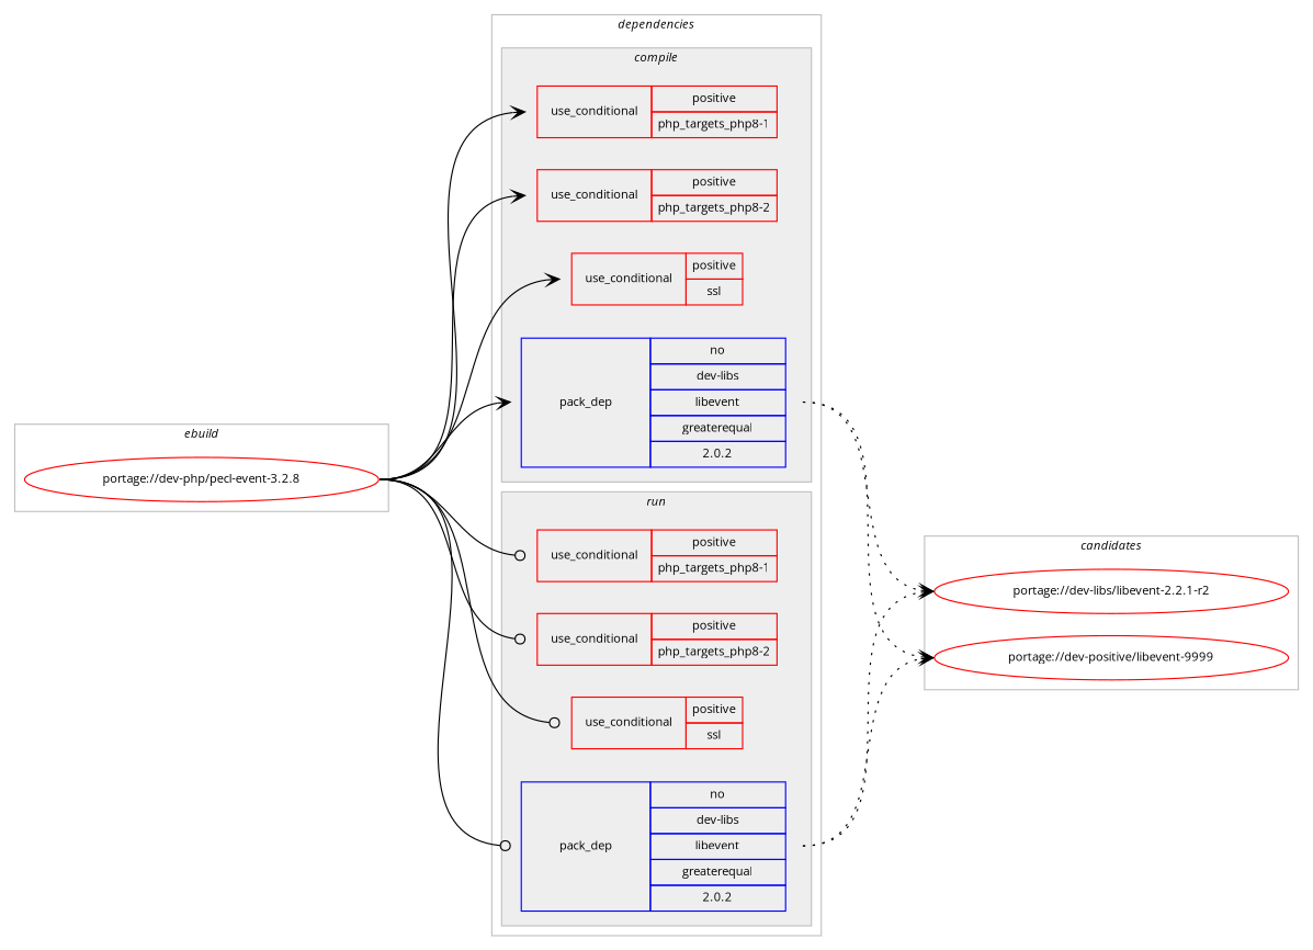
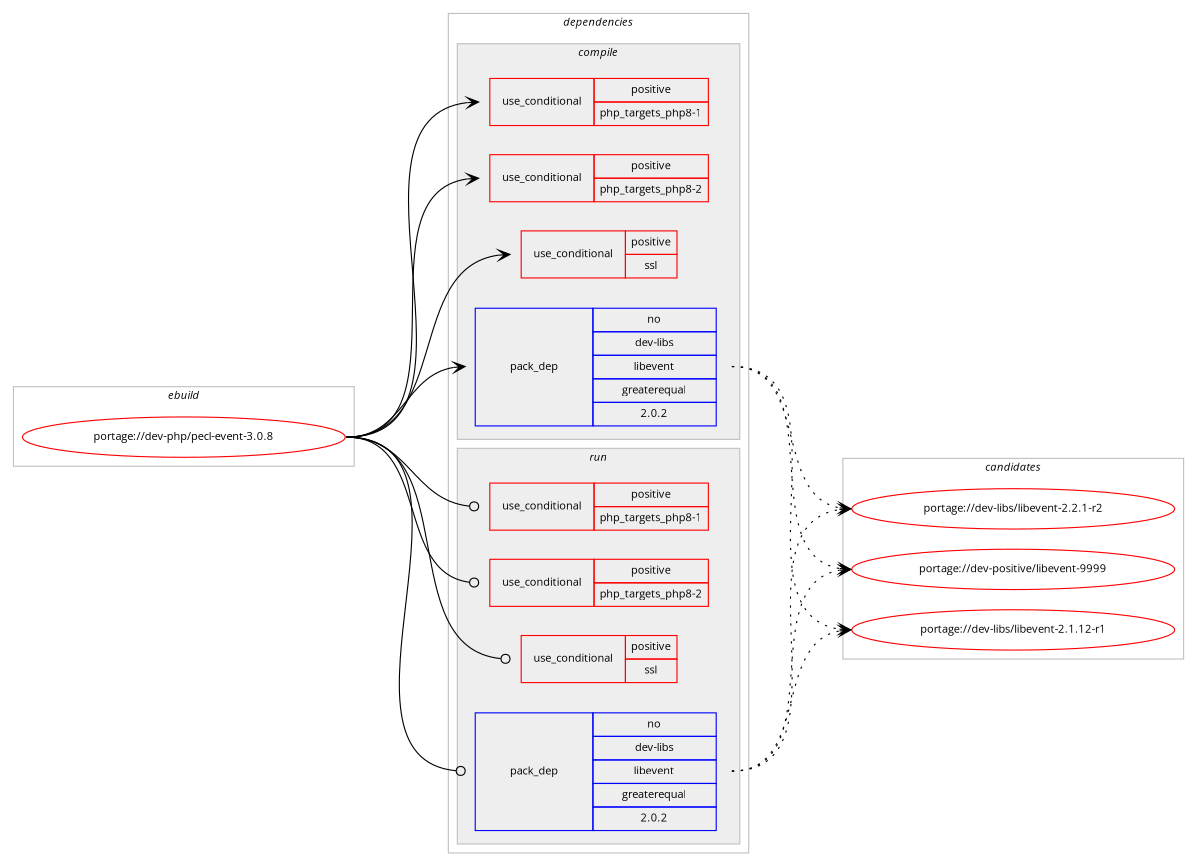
  digraph {
    compound=true
    concentrate=true
    fontname="Open Sans"
    fontsize=10
    newrank=true
    rankdir=LR
    ranksep=1.5
    node [color=red fontname="Open Sans" fontsize=10 shape=none]
    edge [arrowhead=vee fontname="Open Sans" headport=w style=solid tailport=e weight=20]
-   n1 [label="portage://dev-php/pecl-event-3.2.8" width=4 shape=""]
+   n1 [label="portage://dev-php/pecl-event-3.0.8" width=4 shape=""]
    n2 [label=<<TABLE BORDER="0" CELLBORDER="1" CELLSPACING="0" CELLPADDING="4"><TR><TD ROWSPAN="3" CELLPADDING="10">use_conditional</TD></TR><TR><TD>positive</TD></TR><TR><TD>php_targets_php8-1</TD></TR></TABLE>>]
    n3 [label=<<TABLE BORDER="0" CELLBORDER="1" CELLSPACING="0" CELLPADDING="4"><TR><TD ROWSPAN="3" CELLPADDING="10">use_conditional</TD></TR><TR><TD>positive</TD></TR><TR><TD>php_targets_php8-2</TD></TR></TABLE>>]
    n4 [label=<<TABLE BORDER="0" CELLBORDER="1" CELLSPACING="0" CELLPADDING="4"><TR><TD ROWSPAN="3" CELLPADDING="10">use_conditional</TD></TR><TR><TD>positive</TD></TR><TR><TD>ssl</TD></TR></TABLE>>]
    n5 [color=blue label=<<TABLE BORDER="0" CELLBORDER="1" CELLSPACING="0" CELLPADDING="4" WIDTH="220"><TR><TD ROWSPAN="6" CELLPADDING="30">pack_dep</TD></TR><TR><TD WIDTH="110">no</TD></TR><TR><TD>dev-libs</TD></TR><TR><TD>libevent</TD></TR><TR><TD>greaterequal</TD></TR><TR><TD>2.0.2</TD></TR></TABLE>>]
    n6 [label=<<TABLE BORDER="0" CELLBORDER="1" CELLSPACING="0" CELLPADDING="4"><TR><TD ROWSPAN="3" CELLPADDING="10">use_conditional</TD></TR><TR><TD>positive</TD></TR><TR><TD>php_targets_php8-1</TD></TR></TABLE>>]
    n7 [label=<<TABLE BORDER="0" CELLBORDER="1" CELLSPACING="0" CELLPADDING="4"><TR><TD ROWSPAN="3" CELLPADDING="10">use_conditional</TD></TR><TR><TD>positive</TD></TR><TR><TD>php_targets_php8-2</TD></TR></TABLE>>]
    n8 [label=<<TABLE BORDER="0" CELLBORDER="1" CELLSPACING="0" CELLPADDING="4"><TR><TD ROWSPAN="3" CELLPADDING="10">use_conditional</TD></TR><TR><TD>positive</TD></TR><TR><TD>ssl</TD></TR></TABLE>>]
    n9 [color=blue label=<<TABLE BORDER="0" CELLBORDER="1" CELLSPACING="0" CELLPADDING="4" WIDTH="220"><TR><TD ROWSPAN="6" CELLPADDING="30">pack_dep</TD></TR><TR><TD WIDTH="110">no</TD></TR><TR><TD>dev-libs</TD></TR><TR><TD>libevent</TD></TR><TR><TD>greaterequal</TD></TR><TR><TD>2.0.2</TD></TR></TABLE>>]
+   n10 [label="portage://dev-libs/libevent-2.1.12-r1" width=4 shape=""]
    n11 [label="portage://dev-libs/libevent-2.2.1-r2" width=4 shape=""]
    n12 [label="portage://dev-positive/libevent-9999" width=4 shape=""]
    subgraph cluster_1 {
      color=gray
      label=<<i>ebuild</i>>
      rank=same
      n1
    }
    subgraph cluster_2 {
      color=gray
      label=<<i>dependencies</i>>
      subgraph cluster_3 {
        color=gray
        fillcolor="#eeeeee"
        label=<<i>compile</i>>
        style=filled
        subgraph sub_4 {
          color=gray
          fillcolor="#eeeeee"
          label=<<i>compile</i>>
          style=filled
          n2
        }
        subgraph sub_5 {
          color=gray
          fillcolor="#eeeeee"
          label=<<i>compile</i>>
          style=filled
          n3
        }
        subgraph sub_6 {
          color=gray
          fillcolor="#eeeeee"
          label=<<i>compile</i>>
          style=filled
          n4
        }
        subgraph sub_7 {
          color=gray
          fillcolor="#eeeeee"
          label=<<i>compile</i>>
          style=filled
          n5
        }
      }
      subgraph cluster_8 {
        color=gray
        fillcolor="#eeeeee"
        label=<<i>compile and run</i>>
        style=filled
      }
      subgraph cluster_9 {
        color=gray
        fillcolor="#eeeeee"
        label=<<i>run</i>>
        style=filled
        subgraph sub_10 {
          color=gray
          fillcolor="#eeeeee"
          label=<<i>run</i>>
          style=filled
          n6
        }
        subgraph sub_11 {
          color=gray
          fillcolor="#eeeeee"
          label=<<i>run</i>>
          style=filled
          n7
        }
        subgraph sub_12 {
          color=gray
          fillcolor="#eeeeee"
          label=<<i>run</i>>
          style=filled
          n8
        }
        subgraph sub_13 {
          color=gray
          fillcolor="#eeeeee"
          label=<<i>run</i>>
          style=filled
          n9
        }
      }
    }
    subgraph cluster_14 {
      color=gray
      label=<<i>candidates</i>>
      rank=same
      subgraph sub_15 {
        color=black
        label=<<i>candidates</i>>
        nodesep=1
        rank=same
+       n10
        n11
        n12
      }
      subgraph sub_16 {
        color=black
        label=<<i>candidates</i>>
        nodesep=1
        rank=same
+       n10
        n11
        n12
      }
    }
    n1 -> n2
    n1 -> n3
    n1 -> n4
    n1 -> n5
    n1 -> n6 [arrowhead=odot]
    n1 -> n7 [arrowhead=odot]
    n1 -> n8 [arrowhead=odot]
    n1 -> n9 [arrowhead=odot]
+   n5 -> n10 [style=dotted weight=100]
    n5 -> n11 [style=dotted weight=100]
    n5 -> n12 [style=dotted weight=100]
+   n9 -> n10 [style=dotted weight=100]
    n9 -> n11 [style=dotted weight=100]
    n9 -> n12 [style=dotted weight=100]
  }
